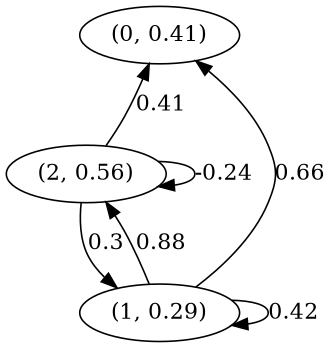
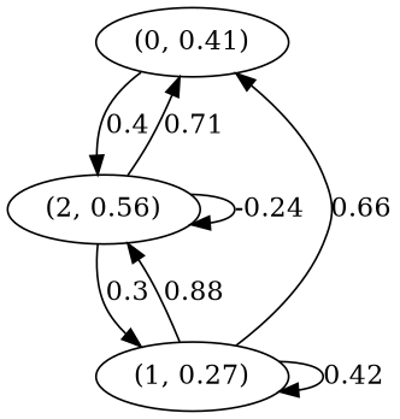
  digraph {
    n1 [label="(0, 0.41)"]
    n2 [label="(2, 0.56)"]
-   n3 [label="(1, 0.29)"]
-   n2 -> n1 [label=0.41]
+   n3 [label="(1, 0.27)"]
+   n1 -> n2 [label=0.4]
+   n2 -> n1 [label=0.71]
    n2 -> n2 [label=-0.24]
    n2 -> n3 [label=0.3]
    n3 -> n1 [label=0.66]
    n3 -> n2 [label=0.88]
    n3 -> n3 [label=0.42]
  }
